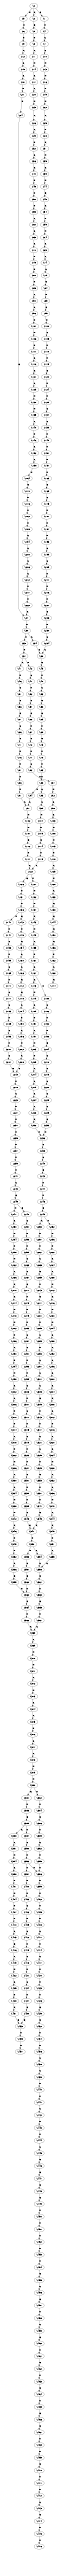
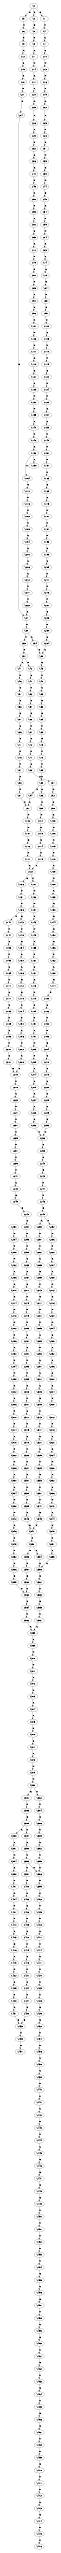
  strict digraph {
    S0
    S1
    S2
    S3
    S4
    S5
    S6
    S7
    S8
    S9
    S10
    S11
    S12
    S13
    S14
    S15
    S16
    S17
    S18
    S19
    S20
    S21
    S22
    S23
    S24
    S25
    S26
    S27
    S28
    S29
    S30
    S31
    S32
    S33
    S34
    S35
    S36
    S37
    S38
    S39
    S40
    S41
    S42
    S43
    S44
    S45
    S46
    S47
    S48
    S49
    S50
    S51
    S52
    S53
    S54
    S55
    S56
    S57
    S58
    S59
    S60
    S61
    S62
    S63
    S64
    S65
    S66
    S67
    S68
    S69
    S70
    S71
    S72
    S73
    S74
    S75
    S76
    S77
    S78
    S79
    S80
    S81
    S82
    S83
    S84
    S85
    S86
    S87
    S88
    S89
    S90
    S91
    S92
    S93
    S94
    S95
    S96
    S97
    S98
    S99
    S100
    S101
    S102
    S103
    S104
    S105
    S106
    S107
    S108
    S109
    S110
    S111
    S112
    S113
    S114
    S115
    S116
    S117
    S118
    S119
    S120
    S121
    S122
    S123
    S124
    S125
    S126
    S127
    S128
    S129
    S130
    S131
    S132
    S133
    S134
    S135
    S136
    S137
    S138
    S139
    S140
    S141
    S142
    S143
    S144
    S145
    S146
    S147
    S148
    S149
    S150
    S151
    S152
    S153
    S154
    S155
    S156
    S157
    S158
    S159
    S160
    S161
    S162
    S163
    S164
    S165
    S166
    S167
    S168
    S169
    S170
    S171
    S172
    S173
    S174
    S175
    S176
    S177
    S178
    S179
    S180
    S181
    S182
    S183
    S184
    S185
    S186
    S187
    S188
    S189
    S190
    S191
    S192
    S193
    S194
    S195
    S196
    S197
    S198
    S199
    S200
    S201
    S202
    S203
    S204
    S205
    S206
    S207
    S208
    S209
    S210
    S211
    S212
    S213
    S214
    S215
    S216
    S217
    S218
    S219
    S220
    S221
    S222
    S223
    S224
    S225
    S226
    S227
    S228
    S229
    S230
    S231
    S232
    S233
    S234
    S235
    S236
    S237
    S238
    S239
    S240
    S241
    S242
    S243
    S244
    S245
    S246
-   S247
    S248
    S249
    S250
    S251
    S252
    S253
    S254
    S255
    S256
    S257
    S258
    S259
    S260
    S261
    S262
    S263
    S264
    S265
    S266
    S267
    S268
    S269
    S270
    S271
    S272
    S273
    S274
    S275
    S276
    S277
    S278
    S279
    S280
    S281
    S282
    S283
    S284
    S285
    S286
    S287
    S288
    S289
    S290
    S291
    S292
    S293
    S294
    S295
    S296
    S297
    S298
    S299
    S300
    S301
    S302
    S303
    S304
    S305
    S306
    S307
    S308
    S309
    S310
    S311
    S312
    S313
    S314
    S315
    S316
    S317
    S318
    S319
    S320
    S321
    S322
    S323
    S324
    S325
    S326
    S327
    S328
    S329
    S330
    S331
    S332
    S333
    S334
    S335
    S336
    S337
    S338
    S339
    S340
    S341
    S342
    S343
    S344
    S345
    S346
    S347
    S348
    S349
    S350
    S351
    S352
    S353
    S354
    n356 [label=S655]
    S356
    S357
    S358
    S359
    S360
    S361
    S362
    S363
    S364
    S365
    S366
    S367
    S368
    S369
    S370
    S371
    S372
    S373
    S374
    S375
    S376
    S377
    S378
    S379
    S380
    S381
    S382
    S383
    S384
    S385
    S386
    S387
    S388
    S389
    S390
    S391
    S392
    S393
    S394
    S395
    S396
    S397
    S398
    S399
    S400
    S401
    S402
    S403
    S404
    S405
    S406
    S407
    S408
    S409
    S410
    S411
    S412
    S413
    S414
    S415
    S416
    S417
    S418
    S419
    S420
    S421
    S422
    S423
    S424
    S425
    S426
    S427
    S428
    S429
    S430
    S431
    S432
    S433
    S434
    S435
    S436
    S437
    S438
    S439
    S440
    S441
    S442
    S443
    S444
    S445
    S446
    S447
    S448
    S449
    S450
    S451
    S452
    S453
    S454
    S455
    S456
    S457
    S458
    S459
    S460
    S461
    S462
    S463
    S464
    S465
    S466
    S467
    S468
    S469
    S470
    S471
    S472
    S473
    S474
    S475
    S476
    S0 -> S1 [label=G]
    S0 -> S2 [label=G]
    S0 -> S3 [label=A]
    S1 -> S4 [label=A]
    S2 -> S5 [label=G]
    S3 -> S6 [label=T]
    S4 -> S7 [label=C]
    S5 -> S8 [label=T]
    S6 -> S9 [label=T]
    S7 -> S10 [label=G]
    S8 -> S11 [label=G]
    S9 -> S12 [label=C]
    S10 -> S13 [label=A]
    S11 -> S14 [label=A]
    S12 -> S15 [label=C]
    S13 -> S16 [label=A]
    S14 -> S17 [label=C]
    S15 -> S18 [label=C]
    S16 -> S19 [label=T]
    S17 -> S20 [label=C]
    S18 -> S21 [label=T]
    S19 -> S22 [label=A]
    S20 -> S23 [label=A]
    S21 -> S24 [label=T]
    S22 -> S25 [label=G]
    S23 -> S26 [label=G]
    S24 -> S27 [label=G]
    S25 -> S28 [label=T]
    S26 -> S29 [label=G]
    S27 -> S30 [label=T]
    S28 -> S31 [label=G]
    S29 -> S32 [label=T]
    S30 -> S33 [label=T]
    S30 -> S34 [label=C]
    S31 -> S35 [label=A]
    S32 -> S36 [label=C]
    S33 -> S37 [label=T]
    S34 -> S38 [label=C]
    S35 -> S39 [label=G]
    S36 -> S40 [label=G]
    S37 -> S41 [label=G]
    S37 -> S42 [label=A]
    S38 -> S43 [label=G]
    S39 -> S44 [label=A]
    S40 -> S45 [label=T]
    S41 -> S46 [label=A]
    S42 -> S47 [label=C]
    S43 -> S48 [label=A]
    S44 -> S49 [label=G]
    S45 -> S50 [label=T]
    S46 -> S51 [label=C]
    S47 -> S52 [label=T]
    S48 -> S53 [label=C]
    S49 -> S54 [label=G]
    S50 -> S55 [label=T]
    S51 -> S56 [label=G]
    S52 -> S57 [label=G]
    S53 -> S58 [label=G]
    S54 -> S59 [label=T]
    S55 -> S60 [label=C]
    S56 -> S61 [label=G]
    S57 -> S62 [label=G]
    S58 -> S63 [label=G]
    S59 -> S64 [label=A]
    S60 -> S65 [label=C]
    S61 -> S66 [label=C]
    S62 -> S67 [label=T]
    S63 -> S68 [label=T]
    S64 -> S69 [label=C]
    S65 -> S70 [label=C]
    S66 -> S71 [label=G]
    S67 -> S72 [label=G]
    S68 -> S73 [label=G]
    S69 -> S74 [label=C]
    S70 -> S75 [label=T]
    S71 -> S76 [label=A]
    S72 -> S77 [label=T]
    S73 -> S78 [label=A]
    S74 -> S79 [label=C]
    S75 -> S80 [label=T]
    S76 -> S81 [label=A]
    S77 -> S82 [label=C]
    S78 -> S83 [label=A]
    S79 -> S84 [label=G]
    S80 -> S85 [label=T]
    S81 -> S86 [label=A]
    S82 -> S87 [label=A]
    S83 -> S88 [label=A]
    S84 -> S89 [label=A]
    S85 -> S90 [label=C]
    S86 -> S91 [label=A]
    S87 -> S92 [label=A]
    S88 -> S93 [label=C]
    S88 -> S94 [label=A]
    S89 -> S95 [label=G]
    S90 -> S96 [label=C]
    S91 -> S97 [label=C]
    S92 -> S98 [label=C]
    S93 -> S99 [label=C]
    S94 -> S97 [label=C]
    S95 -> S100 [label=A]
    S96 -> S101 [label=T]
    S97 -> S102 [label=A]
    S98 -> S103 [label=G]
    S99 -> S104 [label=A]
    S100 -> S105 [label=G]
    S101 -> S106 [label=A]
    S102 -> S107 [label=A]
    S103 -> S108 [label=A]
    S104 -> S109 [label=A]
    S105 -> S110 [label=A]
    S106 -> S111 [label=T]
    S107 -> S112 [label=G]
    S108 -> S113 [label=A]
    S109 -> S114 [label=G]
    S110 -> S115 [label=A]
    S111 -> S116 [label=C]
    S112 -> S117 [label=T]
    S113 -> S118 [label=T]
    S114 -> S119 [label=T]
    S115 -> S120 [label=G]
    S116 -> S121 [label=G]
    S117 -> S122 [label=C]
    S118 -> S123 [label=C]
    S119 -> S122 [label=C]
    S120 -> S124 [label=T]
    S121 -> S125 [label=C]
    S122 -> S126 [label=G]
    S122 -> S127 [label=A]
    S123 -> S128 [label=A]
    S124 -> S129 [label=A]
    S125 -> S130 [label=A]
    S126 -> S131 [label=A]
    S127 -> S132 [label=A]
    S128 -> S133 [label=C]
    S129 -> S134 [label=C]
    S130 -> S135 [label=A]
    S131 -> S136 [label=A]
    S132 -> S137 [label=A]
    S133 -> S138 [label=G]
    S134 -> S139 [label=C]
    S135 -> S140 [label=C]
    S136 -> S141 [label=A]
    S136 -> S142 [label=G]
    S137 -> S143 [label=G]
    S138 -> S144 [label=G]
    S139 -> S145 [label=T]
    S140 -> S146 [label=T]
    S141 -> S147 [label=A]
    S142 -> S148 [label=A]
    S143 -> S149 [label=A]
    S144 -> S150 [label=G]
    S145 -> S151 [label=A]
    S146 -> S152 [label=C]
    S147 -> S153 [label=G]
    S148 -> S154 [label=G]
    S149 -> S155 [label=G]
    S150 -> S156 [label=G]
    S151 -> S157 [label=A]
    S152 -> S158 [label=C]
    S153 -> S159 [label=T]
    S154 -> S160 [label=C]
    S155 -> S161 [label=T]
    S156 -> S162 [label=T]
    S157 -> S163 [label=A]
-   S158 -> S164 [label=A]
+   S152 -> S164 [label=A]
    S159 -> S165 [label=C]
    S160 -> S166 [label=C]
    S161 -> S167 [label=C]
    S162 -> S168 [label=C]
    S163 -> S169 [label=G]
    S164 -> S170 [label=G]
    S165 -> S171 [label=T]
    S166 -> S172 [label=G]
    S167 -> S173 [label=G]
    S168 -> S174 [label=G]
    S169 -> S175 [label=C]
    S170 -> S176 [label=T]
    S171 -> S177 [label=C]
    S172 -> S178 [label=G]
    S173 -> S179 [label=A]
-   S167 -> S180 [label=T]
+   S174 -> S180 [label=T]
    S175 -> S181 [label=A]
    S176 -> S182 [label=T]
    S177 -> S183 [label=C]
    S178 -> S184 [label=C]
    S179 -> S185 [label=C]
    S180 -> S186 [label=C]
    S181 -> S187 [label=T]
    S182 -> S188 [label=T]
    S183 -> S189 [label=T]
    S184 -> S190 [label=T]
    S185 -> S191 [label=T]
    S186 -> S192 [label=T]
    S187 -> S193 [label=T]
    S188 -> S194 [label=C]
    S189 -> S195 [label=C]
    S190 -> S196 [label=C]
    S191 -> S197 [label=C]
    S192 -> S198 [label=T]
    S193 -> S199 [label=C]
    S194 -> S200 [label=C]
    S195 -> S201 [label=A]
    S196 -> S202 [label=A]
    S197 -> S203 [label=A]
    S198 -> S204 [label=G]
    S199 -> S205 [label=C]
    S200 -> S206 [label=C]
    S201 -> S207 [label=C]
    S202 -> S208 [label=C]
    S203 -> S209 [label=T]
    S204 -> S210 [label=C]
    S205 -> S211 [label=T]
    S206 -> S212 [label=C]
    S207 -> S213 [label=G]
    S208 -> S213 [label=G]
    S209 -> S214 [label=G]
    S210 -> S215 [label=G]
    S211 -> S216 [label=T]
    S212 -> S217 [label=T]
    S213 -> S218 [label=T]
    S214 -> S219 [label=C]
    S215 -> S220 [label=C]
    S216 -> S221 [label=T]
    S217 -> S222 [label=T]
    S218 -> S223 [label=C]
    S219 -> S224 [label=C]
    S220 -> S225 [label=C]
    S221 -> S226 [label=G]
    S222 -> S27 [label=G]
    S223 -> S227 [label=T]
    S224 -> S228 [label=C]
    S225 -> S229 [label=C]
    S226 -> S230 [label=T]
    S227 -> S231 [label=A]
    S228 -> S232 [label=G]
    S229 -> S233 [label=G]
    S230 -> S234 [label=C]
    S231 -> S235 [label=A]
    S232 -> S236 [label=A]
    S233 -> S236 [label=A]
    S234 -> S38 [label=C]
    S235 -> S237 [label=T]
    S236 -> S238 [label=C]
    S237 -> S239 [label=T]
    S238 -> S240 [label=C]
    S239 -> S241 [label=A]
    S240 -> S242 [label=G]
    S241 -> S243 [label=C]
    S242 -> S244 [label=T]
    S243 -> S245 [label=G]
    S244 -> S246 [label=A]
-   S245 -> S247 [label=A]
    S245 -> S248 [label=G]
    S246 -> S249 [label=G]
-   S247 -> S250 [label=C]
    S248 -> S251 [label=C]
    S249 -> S252 [label=T]
    S249 -> S253 [label=C]
    S250 -> S254 [label=A]
    S251 -> S255 [label=T]
    S252 -> S256 [label=A]
    S253 -> S257 [label=A]
    S254 -> S258 [label=T]
    S255 -> S259 [label=T]
    S256 -> S260 [label=T]
    S257 -> S261 [label=T]
    S258 -> S262 [label=A]
    S259 -> S263 [label=C]
    S260 -> S264 [label=C]
    S261 -> S265 [label=C]
    S262 -> S266 [label=C]
    S263 -> S267 [label=C]
    S264 -> S268 [label=C]
    S265 -> S269 [label=G]
    S266 -> S270 [label=G]
    S267 -> S271 [label=G]
    S268 -> S272 [label=A]
    S269 -> S273 [label=A]
    S270 -> S274 [label=G]
    S271 -> S275 [label=A]
    S272 -> S276 [label=G]
    S273 -> S277 [label=G]
    S274 -> S278 [label=A]
    S275 -> S279 [label=A]
    S276 -> S280 [label=A]
    S277 -> S281 [label=A]
    S278 -> S282 [label=A]
    S279 -> S283 [label=A]
    S280 -> S284 [label=A]
    S281 -> S285 [label=A]
    S282 -> S286 [label=T]
    S283 -> S287 [label=C]
    S284 -> S288 [label=C]
    S285 -> S289 [label=C]
    S286 -> S290 [label=G]
    S287 -> S291 [label=G]
    S288 -> S292 [label=G]
    S289 -> S293 [label=A]
    S290 -> S294 [label=T]
    S291 -> S295 [label=T]
    S292 -> S296 [label=C]
    S293 -> S297 [label=C]
    S294 -> S298 [label=A]
    S295 -> S299 [label=A]
    S296 -> S300 [label=C]
    S297 -> S301 [label=C]
    S298 -> S302 [label=C]
    S299 -> S303 [label=C]
    S300 -> S304 [label=C]
    S301 -> S305 [label=C]
    S302 -> S306 [label=C]
    S303 -> S307 [label=A]
    S304 -> S308 [label=G]
    S305 -> S309 [label=G]
    S306 -> S310 [label=T]
    S307 -> S311 [label=C]
-   S308 -> S312 [label=C]
    S309 -> S313 [label=T]
    S310 -> S314 [label=T]
    S311 -> S315 [label=T]
    S312 -> S316 [label=T]
    S313 -> S317 [label=T]
    S314 -> S318 [label=C]
    S315 -> S319 [label=C]
    S316 -> S320 [label=C]
    S317 -> S321 [label=C]
    S318 -> S322 [label=T]
    S319 -> S323 [label=T]
    S320 -> S324 [label=C]
    S321 -> S325 [label=C]
    S322 -> S326 [label=A]
    S323 -> S327 [label=A]
    S324 -> S328 [label=A]
    S325 -> S329 [label=A]
    S326 -> S330 [label=G]
    S327 -> S331 [label=G]
    S328 -> S332 [label=G]
    S329 -> S333 [label=G]
    S330 -> S334 [label=C]
    S331 -> S335 [label=T]
    S332 -> S336 [label=C]
    S333 -> S337 [label=T]
    S334 -> S338 [label=A]
    S335 -> S339 [label=A]
    S336 -> S340 [label=A]
    S337 -> S341 [label=A]
    S338 -> S342 [label=A]
    S339 -> S343 [label=G]
    S340 -> S344 [label=G]
    S341 -> S345 [label=G]
    S342 -> S346 [label=G]
    S343 -> S347 [label=G]
    S344 -> S348 [label=G]
    S345 -> S347 [label=G]
    S346 -> S349 [label=T]
    S347 -> S350 [label=T]
    S348 -> S351 [label=T]
    S349 -> S352 [label=T]
    S350 -> S353 [label=T]
    S350 -> S354 [label=C]
    S351 -> n356 [label=C]
    S352 -> S356 [label=C]
    S353 -> S357 [label=C]
    S354 -> S358 [label=C]
    n356 -> S358 [label=C]
    S356 -> S359 [label=G]
    S357 -> S360 [label=G]
    S358 -> S361 [label=G]
    S359 -> S362 [label=A]
    S360 -> S362 [label=A]
    S361 -> S363 [label=A]
    S362 -> S364 [label=G]
    S363 -> S365 [label=G]
    S364 -> S366 [label=A]
    S365 -> S367 [label=A]
    S366 -> S368 [label=C]
    S367 -> S368 [label=C]
    S368 -> S369 [label=C]
    S369 -> S370 [label=A]
    S370 -> S371 [label=A]
    S371 -> S372 [label=G]
    S372 -> S373 [label=A]
    S373 -> S374 [label=C]
    S374 -> S375 [label=G]
    S375 -> S376 [label=T]
    S376 -> S377 [label=C]
    S377 -> S378 [label=G]
    S378 -> S379 [label=A]
    S379 -> S380 [label=A]
    S380 -> S381 [label=G]
    S380 -> S382 [label=A]
    S381 -> S383 [label=A]
    S382 -> S384 [label=A]
    S383 -> S385 [label=G]
    S384 -> S386 [label=G]
    S385 -> S387 [label=T]
    S385 -> S388 [label=C]
    S386 -> S389 [label=T]
    S387 -> S390 [label=C]
    S388 -> S391 [label=C]
    S389 -> S392 [label=C]
    S390 -> S393 [label=A]
    S391 -> S394 [label=A]
    S392 -> S395 [label=A]
    S393 -> S396 [label=A]
    S393 -> S397 [label=T]
    S394 -> S398 [label=C]
    S395 -> S396 [label=A]
    S396 -> S399 [label=T]
    S397 -> S400 [label=T]
    S398 -> S401 [label=T]
    S399 -> S402 [label=A]
    S400 -> S403 [label=A]
    S401 -> S404 [label=A]
    S402 -> S405 [label=A]
    S403 -> S406 [label=C]
    S404 -> S407 [label=T]
    S405 -> S408 [label=T]
    S406 -> S409 [label=T]
    S407 -> S410 [label=T]
    S408 -> S411 [label=C]
    S409 -> S412 [label=C]
    S410 -> S413 [label=C]
    S411 -> S414 [label=A]
    S412 -> S415 [label=A]
    S413 -> S416 [label=G]
    S414 -> S417 [label=C]
    S415 -> S418 [label=C]
    S416 -> S419 [label=C]
    S417 -> S420 [label=A]
    S418 -> S421 [label=A]
    S419 -> S422 [label=A]
    S420 -> S423 [label=A]
    S421 -> S424 [label=C]
    S422 -> S425 [label=C]
    S423 -> S426 [label=T]
    S424 -> S427 [label=T]
    S425 -> S428 [label=T]
    S426 -> S429 [label=G]
    S427 -> S430 [label=G]
    S428 -> S431 [label=G]
    S429 -> S432 [label=G]
    S430 -> S433 [label=G]
    S431 -> S433 [label=G]
    S432 -> S434 [label=T]
    S433 -> S435 [label=T]
    S434 -> S436 [label=A]
    S435 -> S437 [label=A]
    S436 -> S438 [label=C]
    S438 -> S439 [label=C]
    S439 -> S440 [label=A]
    S440 -> S441 [label=T]
    S441 -> S442 [label=C]
    S442 -> S443 [label=A]
    S443 -> S444 [label=A]
    S444 -> S445 [label=C]
    S445 -> S446 [label=G]
    S446 -> S447 [label=G]
    S447 -> S448 [label=G]
    S448 -> S449 [label=G]
    S449 -> S450 [label=A]
    S450 -> S451 [label=A]
    S451 -> S452 [label=A]
    S452 -> S453 [label=A]
    S453 -> S454 [label=A]
    S454 -> S455 [label=G]
    S455 -> S456 [label=C]
    S456 -> S457 [label=G]
    S457 -> S458 [label=A]
    S458 -> S459 [label=C]
    S459 -> S460 [label=G]
    S460 -> S461 [label=A]
    S461 -> S462 [label=G]
    S462 -> S463 [label=T]
    S463 -> S464 [label=G]
    S464 -> S465 [label=T]
    S465 -> S466 [label=G]
    S466 -> S467 [label=G]
    S467 -> S468 [label=T]
    S468 -> S469 [label=T]
    S469 -> S470 [label=G]
    S470 -> S471 [label=T]
    S471 -> S472 [label=T]
    S472 -> S473 [label=C]
    S473 -> S474 [label=G]
    S474 -> S475 [label=T]
    S475 -> S476 [label=A]
  }
